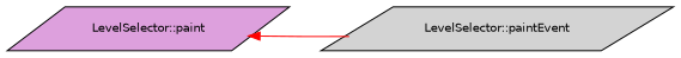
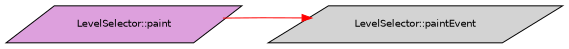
  digraph {
    rankdir=LR
    node [color=black fontname=Helvetica fontsize=10 shape=parallelogram style=filled]
    n1 [fillcolor=plum fontcolor=black height=0.2 label="LevelSelector::paint" width=0.4]
    n2 [fillcolor=lightgrey height=0.2 label="LevelSelector::paintEvent" width=0.4]
-   n1 -> n2 [color=red dir=back fontname=Helvetica fontsize=10 labelfontname=Helvetica labelfontsize=10 style=solid]
+   n2 -> n1 [color=red dir=back fontname=Helvetica fontsize=10 labelfontname=Helvetica labelfontsize=10 style=solid]
  }
